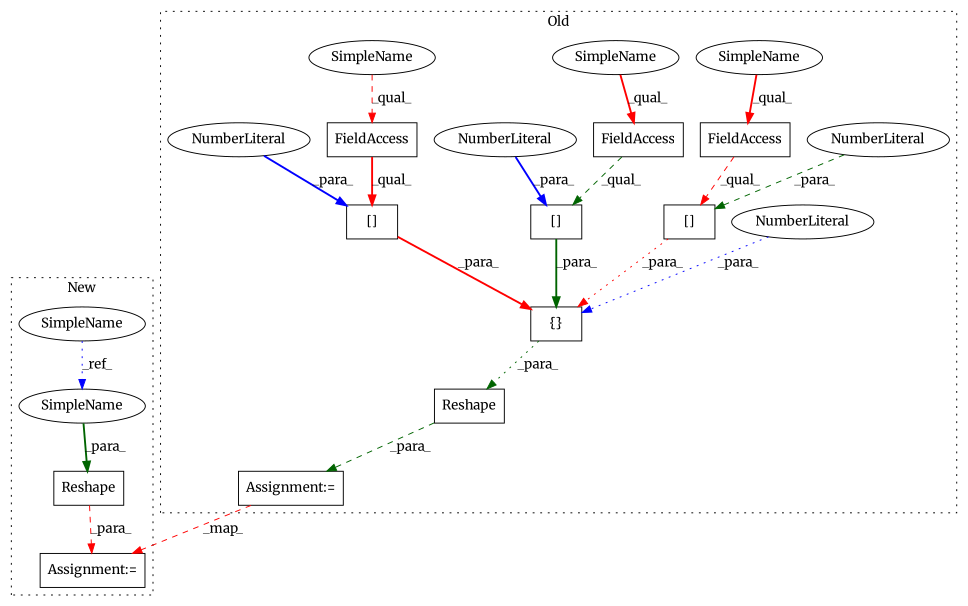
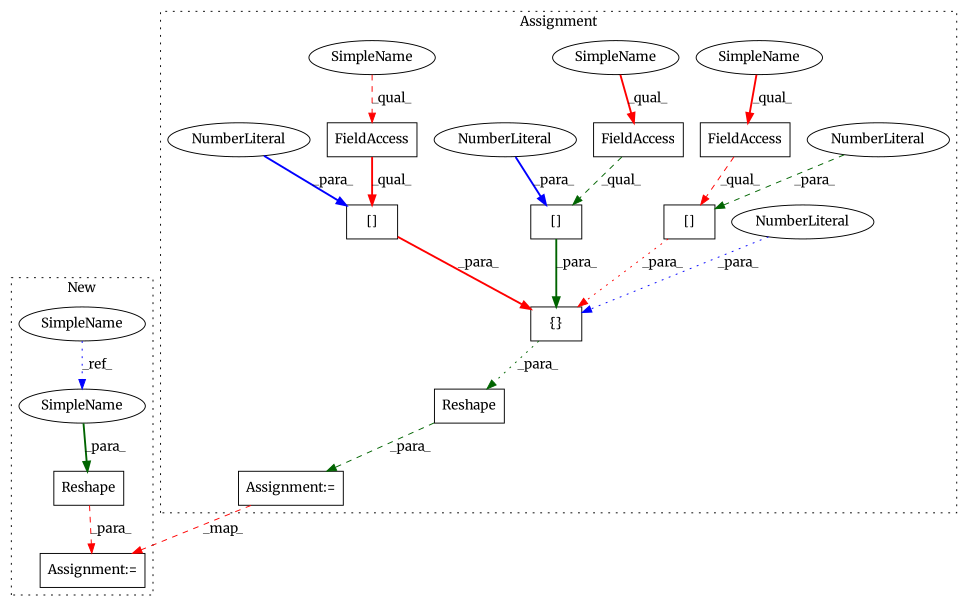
  digraph {
    fontname=Merriweather
    node [a=42 l=1 s=4887 shape=box fontname=Merriweather]
    edge [color=red style=bold fontname=Merriweather]
    n1 [a=2 l="8,1" label="[]" s="4900,4909"]
    n2 [a=34 label=NumberLiteral s=4908 shape=ellipse]
    n3 [a=4 l="1,1" label="{}" s="4875,4910"]
    n4 [a=2 l="8,1" label="[]" s="4876,4885"]
    n5 [a=34 label=NumberLiteral s=4884 shape=ellipse]
    n6 [a=2 l="8,1" label="[]" s="4887,4896"]
    n7 [a=34 label=NumberLiteral s=4895 shape=ellipse]
    n8 [a=34 label=NumberLiteral s=4898 shape=ellipse]
    n9 [a=32 l="8,1" label=Reshape s="4834,4911"]
    n10 [a=22 l=7 label=FieldAccess]
    n11 [a=22 l=7 label=FieldAccess s=4900]
    n12 [a=22 l=7 label=FieldAccess s=4876]
    n13 [a=7 l=2 label="Assignment:=" s=4832]
    n14 [label=SimpleName shape=ellipse]
    n15 [label=SimpleName s=4900 shape=ellipse]
    n16 [label=SimpleName s=4876 shape=ellipse]
    n17 [a=32 l="8,1" label=Reshape s="4712,4721"]
    n18 [label=SimpleName s=4613 shape=ellipse]
    n19 [a=7 l=2 label="Assignment:=" s=4710]
    n20 [label=SimpleName s=4720 shape=ellipse]
    subgraph cluster_1 {
-     label=Old
+     label=Assignment
      style=dotted
      n1
      n2
      n3
      n4
      n5
      n6
      n7
      n8
      n9
      n10
      n11
      n12
      n13
      n14
      n15
      n16
    }
    subgraph cluster_2 {
      label=New
      style=dotted
      n17
      n18
      n19
      n20
    }
    n1 -> n3 [label=_para_ style=dotted]
    n2 -> n1 [label=_para_ color=darkgreen style=dashed]
    n3 -> n9 [label=_para_ color=darkgreen style=dotted]
    n4 -> n3 [label=_para_]
    n5 -> n4 [label=_para_ color=blue]
    n6 -> n3 [label=_para_ color=darkgreen]
    n7 -> n6 [label=_para_ color=blue]
    n8 -> n3 [label=_para_ color=blue style=dotted]
    n9 -> n13 [label=_para_ color=darkgreen style=dashed]
    n10 -> n6 [label=_qual_ color=darkgreen style=dashed]
    n11 -> n1 [label=_qual_ style=dashed]
    n12 -> n4 [label=_qual_]
    n13 -> n19 [label=_map_ style=dashed]
    n14 -> n10 [label=_qual_]
    n15 -> n11 [label=_qual_]
    n16 -> n12 [label=_qual_ style=dashed]
    n17 -> n19 [label=_para_ style=dashed]
    n18 -> n20 [label=_ref_ color=blue style=dotted]
    n20 -> n17 [label=_para_ color=darkgreen]
  }
